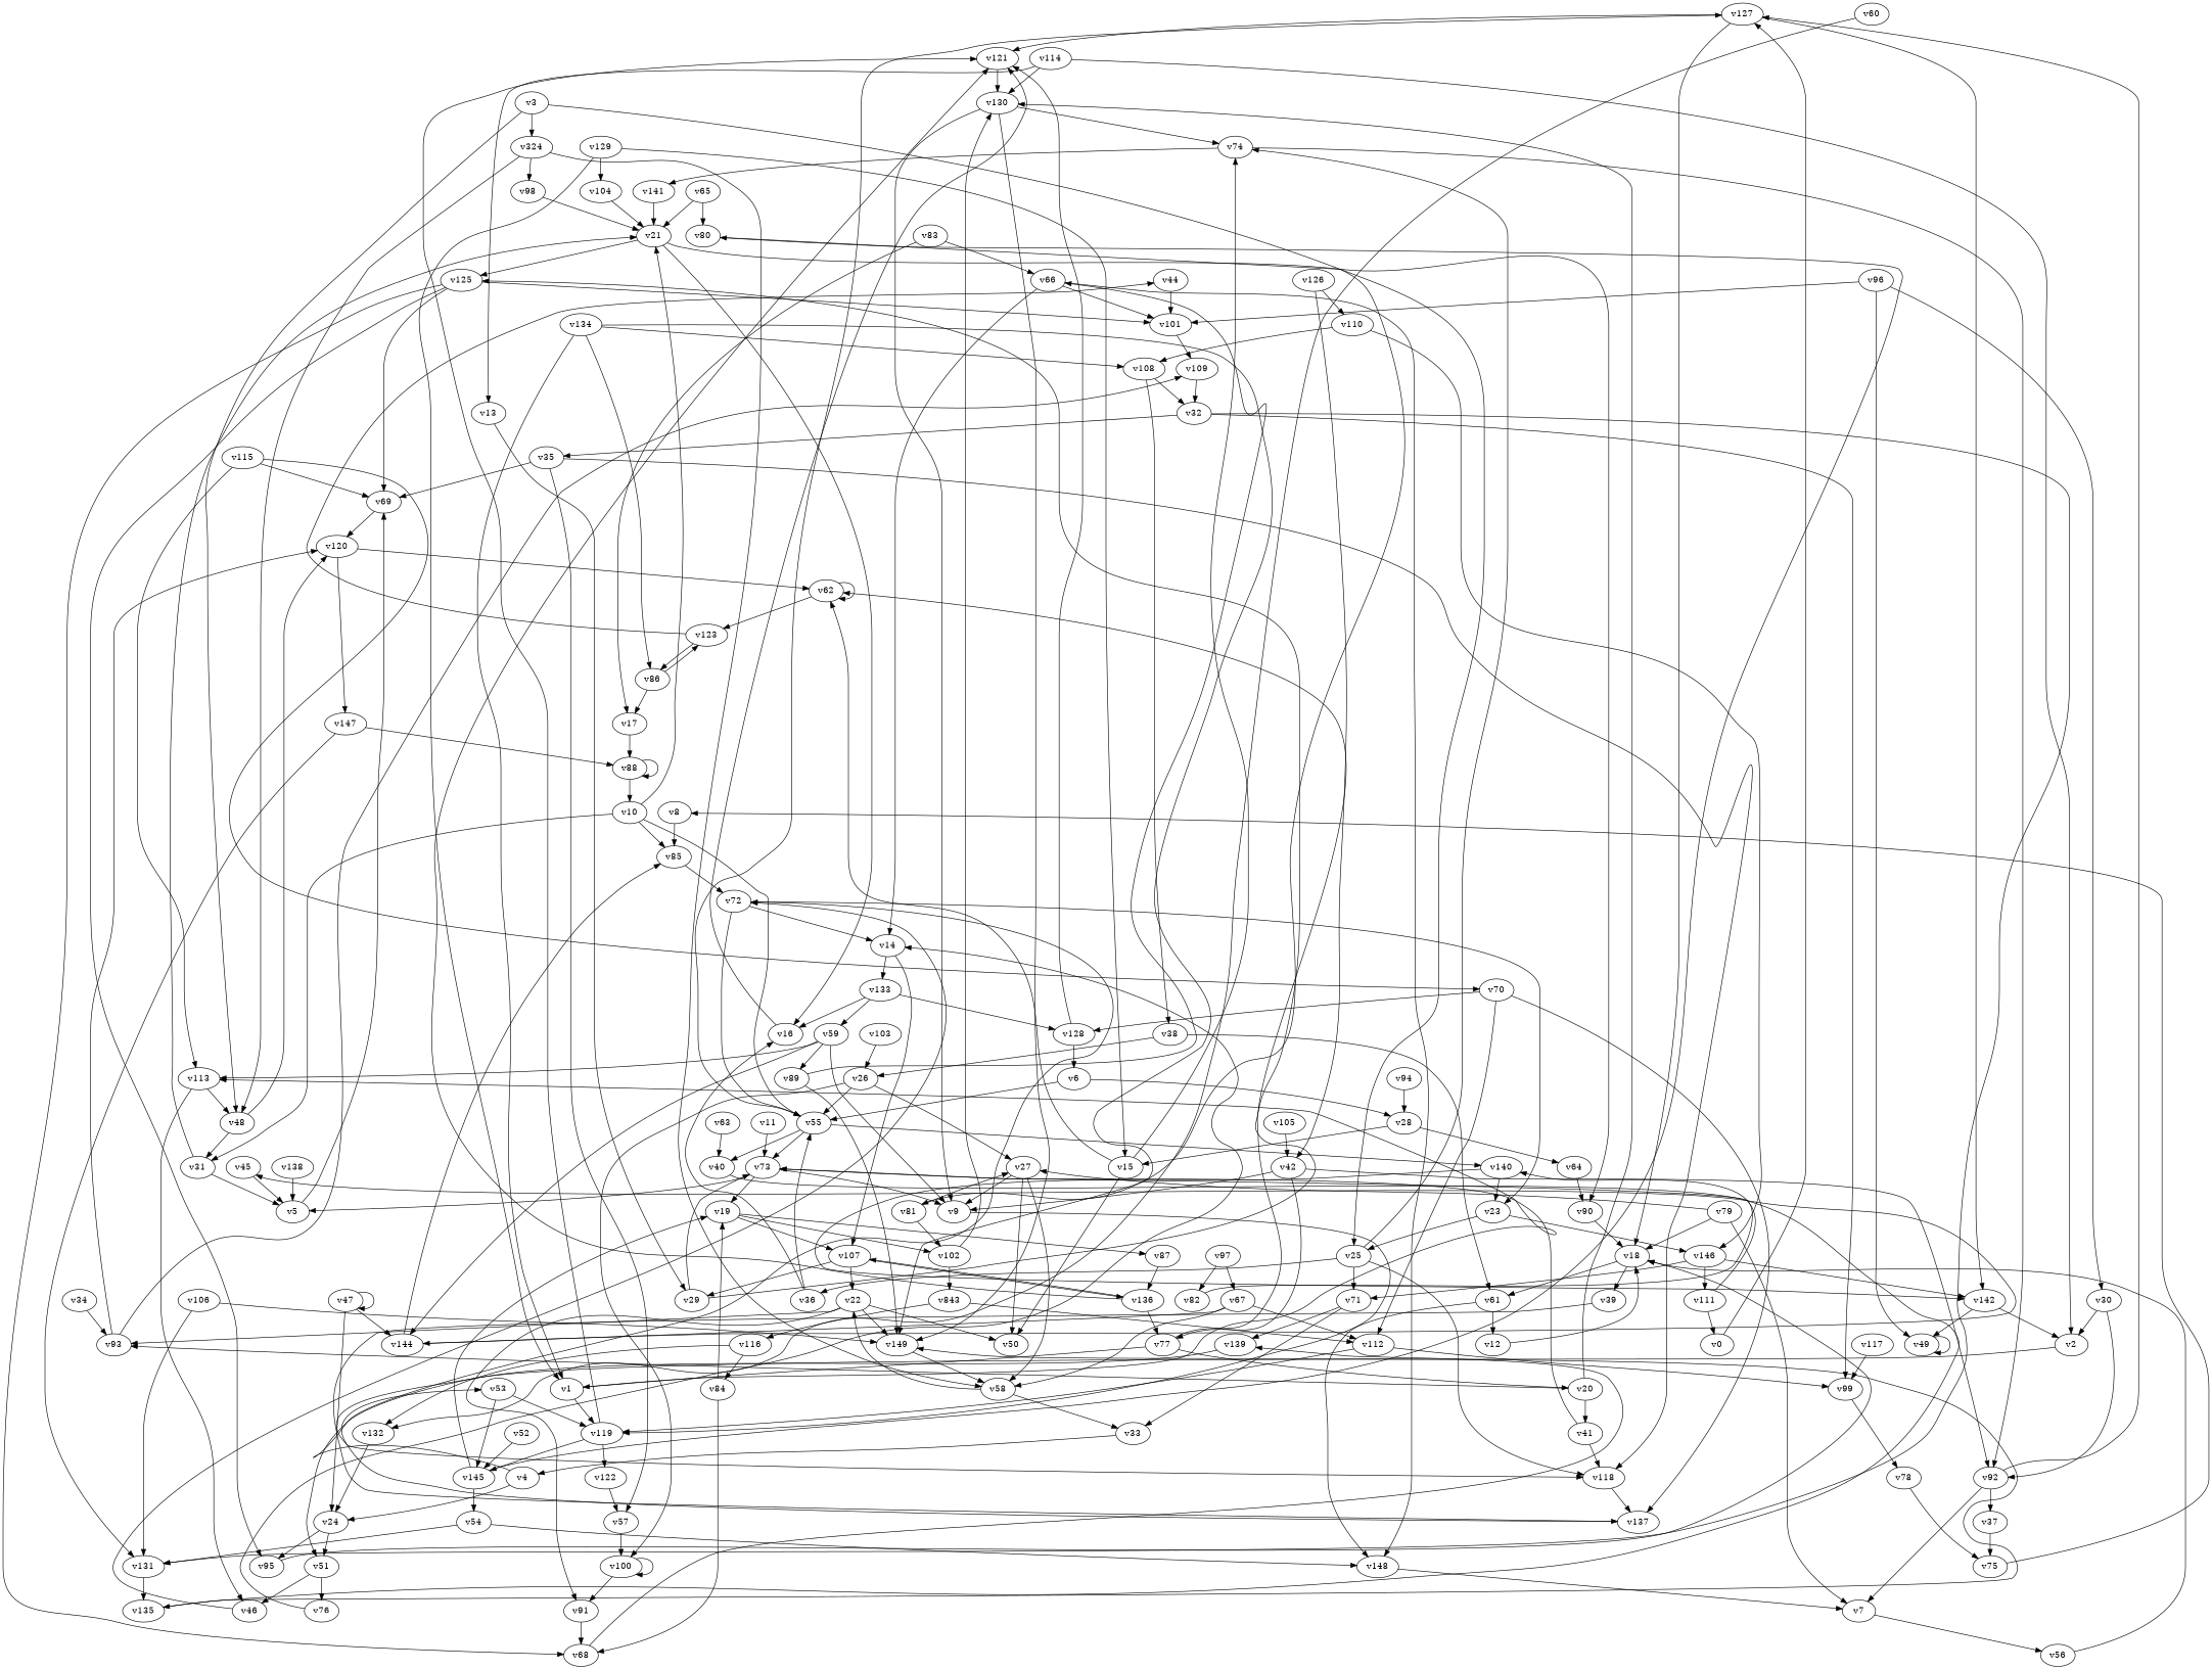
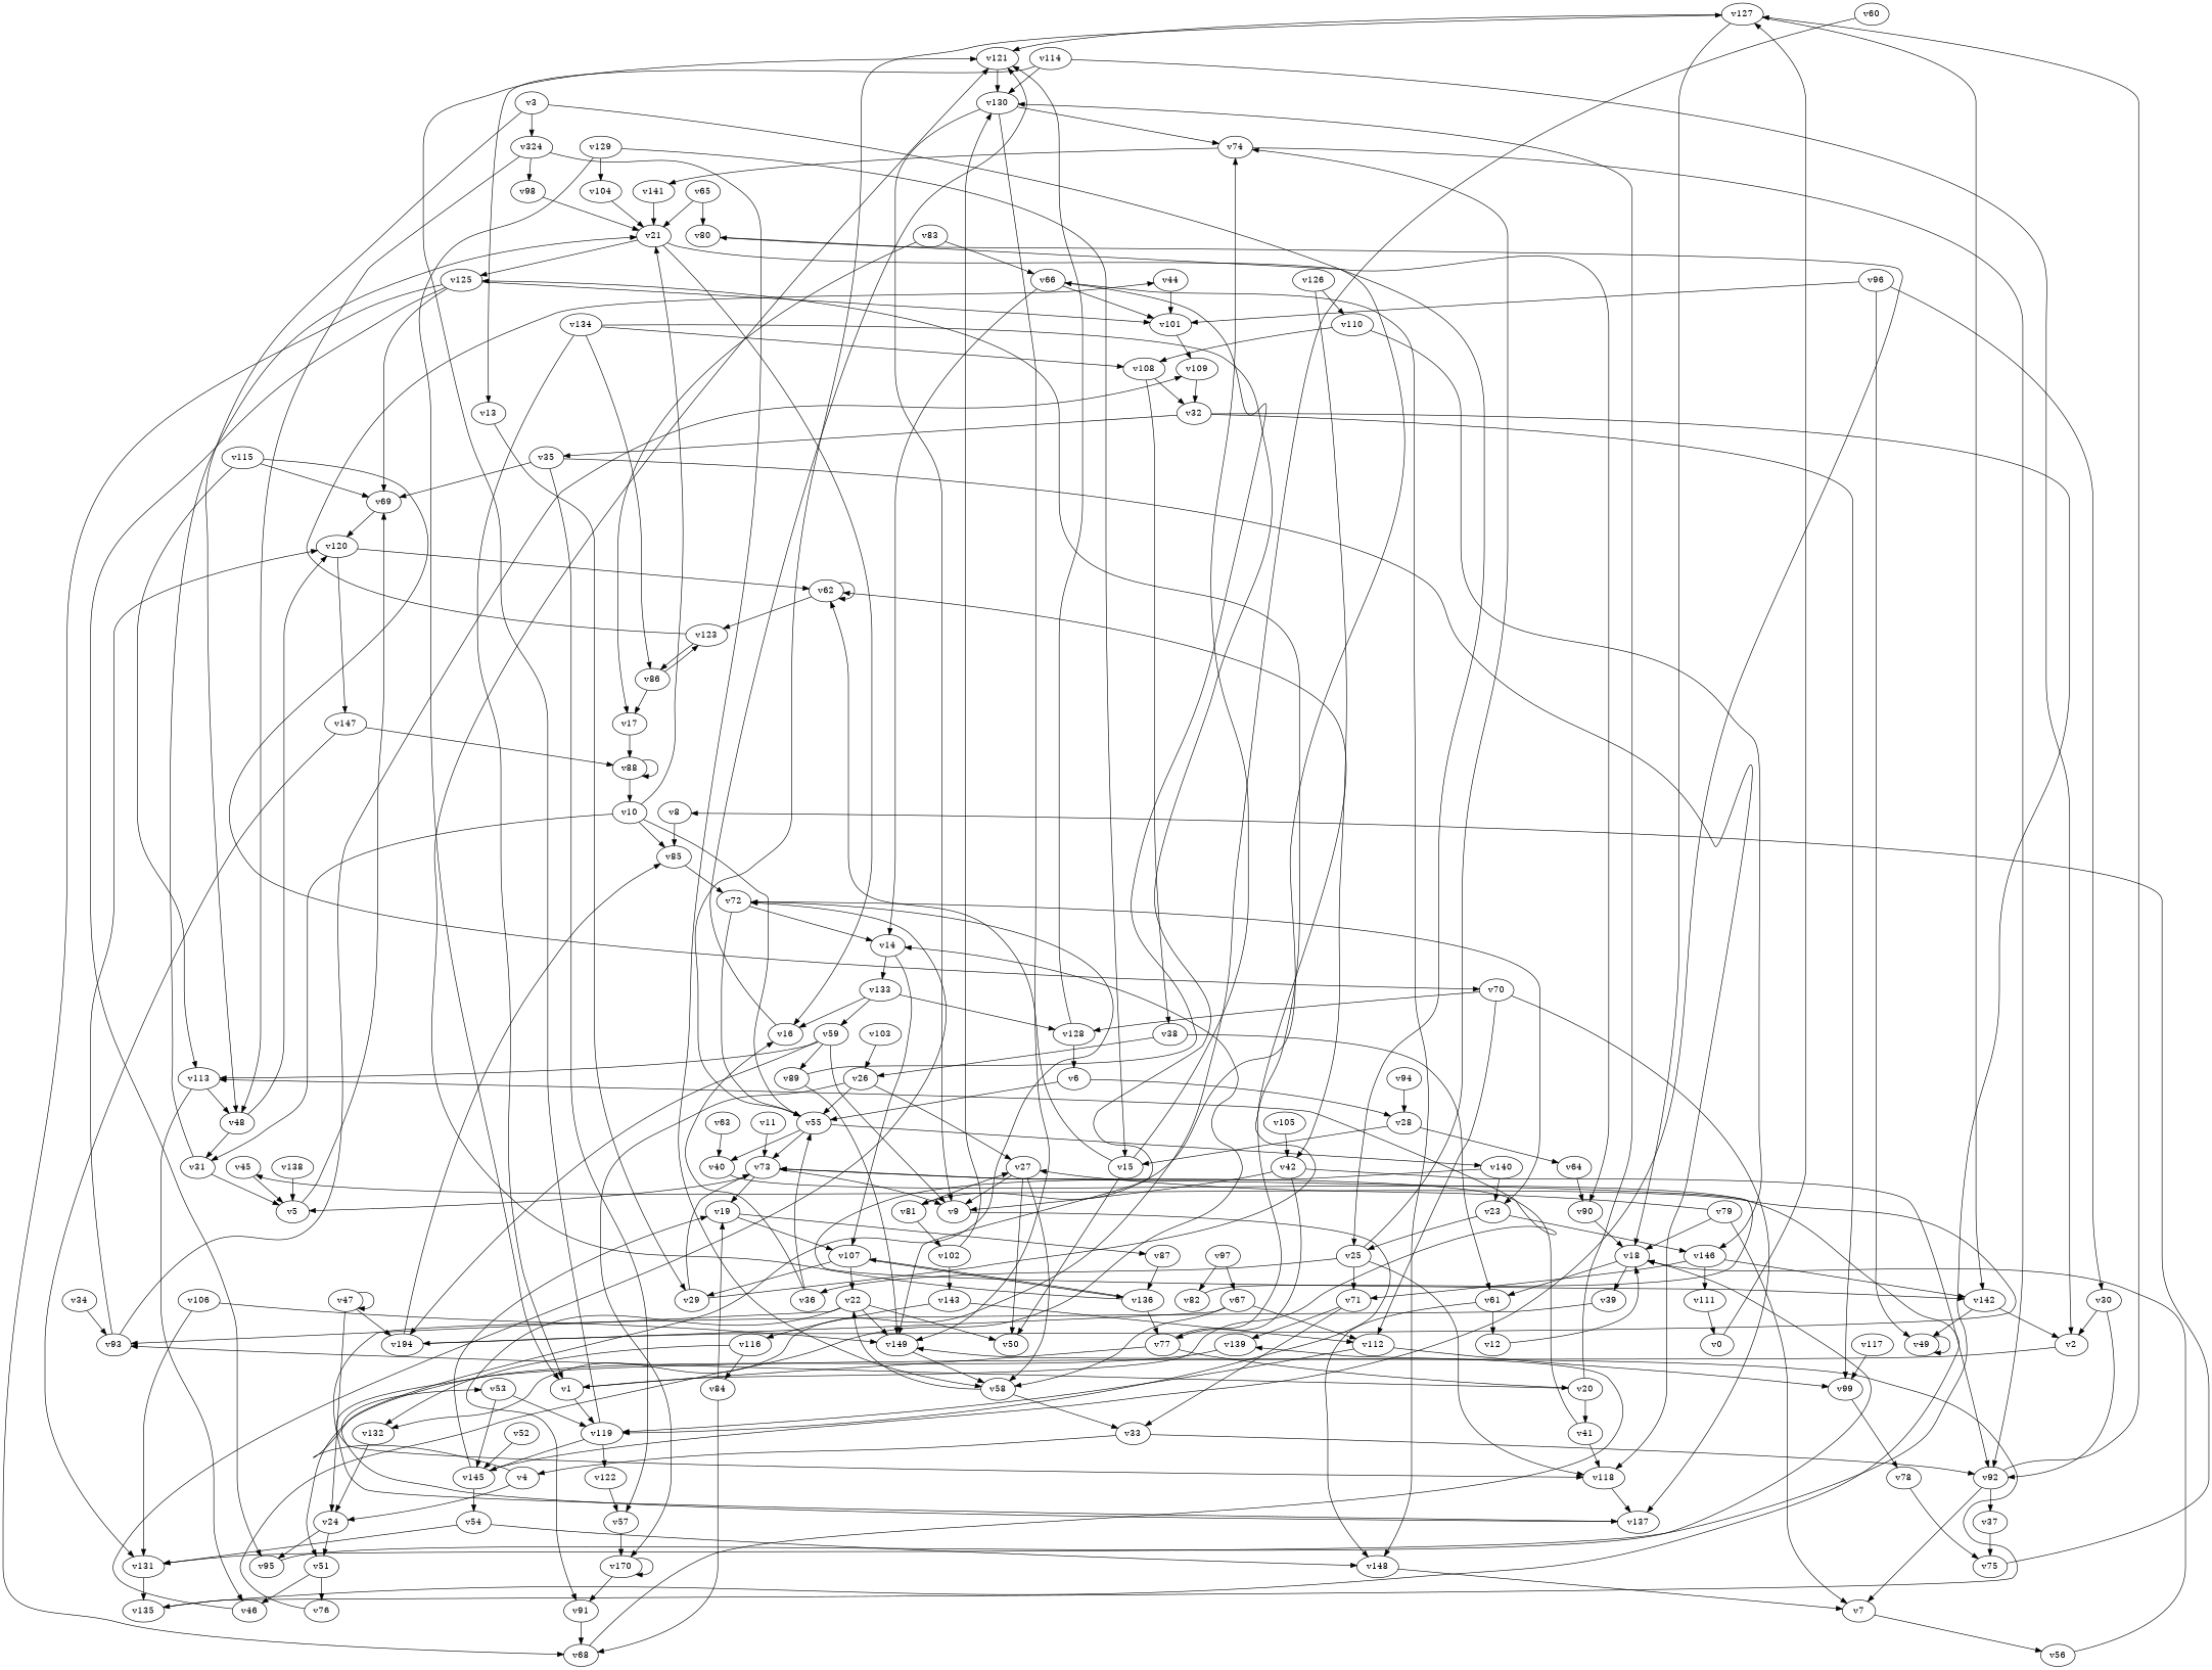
  digraph {
    node [player=1]
    v127 [player=0]
    v0
    v18
    v121 [player=0]
    v142 [player=0]
    v113 [player=0]
    v1
    v119
    v48
    v46 [player=0]
    v145
    v122 [player=0]
    v2 [player=0]
    v51
    v76
    v3 [player=0]
    v25
    n18 [label=v324 player=0]
    v74
    v36
    v71
    v118
    v31
    v120
    v58 [player=0]
    v98
    v4 [player=0]
    v24 [player=0]
    v72
    v95 [player=0]
    v55
    v14 [player=0]
    v23 [player=0]
    v69 [player=0]
    v5
    v6
    v28
    v15
    v64 [player=0]
    v73 [player=0]
    v40
    v140
    v7
    v56
    v8
    v85
    v9
    v10 [player=0]
    v21 [player=0]
    v16
    v90 [player=0]
    v125
    v11
    v19 [player=0]
    v12 [player=0]
    v39 [player=0]
    v61 [player=0]
    v13 [player=0]
    v29 [player=0]
    v62
    v107
    v133
    v22 [player=0]
    v136
    v59 [player=0]
    v128 [player=0]
    v50
    v123 [player=0]
    v92
    v141
    v130
    v17 [player=0]
    v88
    v137
    v148 [player=0]
    v87
    v102 [player=0]
-   v143 [player=0 label=v843]
+   v143 [player=0]
    v20 [player=0]
    v41 [player=0]
    v93 [player=0]
    v109 [player=0]
    v149 [player=0]
    v101
    v68 [player=0]
    v91
    v146
    v111 [player=0]
    v33 [player=0]
    v139
    v26 [player=0]
    v27 [player=0]
-   v100 [player=0]
+   v100 [player=0 label=v170]
    v30
    v37 [player=0]
    v35 [player=0]
    v32
    v99 [player=0]
    v131 [player=0]
    v57 [player=0]
    v78
    v135
    v34
    v75
    v38 [player=0]
    v53
    v42
    v77
    v44
    v45 [player=0]
    v47 [player=0]
-   v144
+   v144 [label=v194]
    v147 [player=0]
    v49
    v52 [player=0]
    v54
    v80 [player=0]
    v89 [player=0]
    v66
    v60 [player=0]
    v132
    v86 [player=0]
    v63
    v65
    v81
    v67 [player=0]
    v112
    v70 [player=0]
    v79
    v82
    v83 [player=0]
    v84
    v94
    v96
    v97 [player=0]
    v116 [player=0]
    v103 [player=0]
    v104
    v105 [player=0]
    v106
    v108 [player=0]
    v110 [player=0]
    v114 [player=0]
    v115
    v117 [player=0]
    v126 [player=0]
    v129
    v134
    v138
    v127 -> v18
    v127 -> v121
    v127 -> v142
    v0 -> v127
    v18 -> v39
    v18 -> v61
    v121 -> v130
    v142 -> v2
    v142 -> v49
    v113 -> v48
    v113 -> v46
    v1 -> v113 [constraint="t >= 4"]
    v1 -> v119
    v119 -> v121
    v119 -> v145
    v119 -> v122
    v48 -> v31
    v48 -> v120
    v46 -> v72 [constraint="t < 7"]
    v145 -> v19
    v145 -> v54
    v145 -> v80 [constraint="t < 11"]
    v122 -> v57
    v2 -> v51 [constraint="t mod 2 == 1"]
    v51 -> v46
    v51 -> v76
    v76 -> v14 [constraint="t < 5"]
    v3 -> v48
    v3 -> v25
    v3 -> n18
    v25 -> v74
    v25 -> v36
    v25 -> v71
    v25 -> v118
    n18 -> v48
    n18 -> v58
    n18 -> v98
    v74 -> v92
    v74 -> v141
    v36 -> v55
    v36 -> v16 [constraint="t >= 5"]
    v71 -> v33
    v71 -> v139
    v118 -> v137
    v31 -> v5
    v31 -> v21
    v120 -> v62
    v120 -> v147
    v58 -> v22
    v58 -> v33
    v98 -> v21
    v4 -> v24
    v4 -> v72 [constraint="t >= 1"]
    v24 -> v51
    v24 -> v95
    v72 -> v55
    v72 -> v14
    v72 -> v23
    v95 -> v18 [constraint="t mod 2 == 1"]
    v55 -> v127
    v55 -> v73
    v55 -> v40
    v55 -> v140
    v14 -> v107
    v14 -> v133
    v23 -> v25
    v23 -> v146
    v69 -> v120
    v5 -> v69
    v6 -> v55
    v6 -> v28
    v28 -> v15
    v28 -> v64
    v15 -> v74
    v15 -> v62
    v15 -> v50
    v64 -> v90
    v73 -> v5
    v73 -> v9
    v73 -> v19
    v40 -> v135 [constraint="t < 7"]
    v140 -> v142 [constraint="t < 12"]
    v140 -> v23
    v7 -> v56
    v56 -> v18
    v8 -> v85
    v85 -> v72
    v9 -> v119 [constraint="t < 6"]
    v10 -> v31
    v10 -> v55
    v10 -> v85
    v10 -> v21
    v21 -> v16
    v21 -> v90
    v21 -> v125
    v16 -> v121 [constraint="t >= 1"]
    v90 -> v18
    v125 -> v95
    v125 -> v69
    v125 -> v101
    v125 -> v68
    v11 -> v73
    v19 -> v107
    v19 -> v87 [constraint="t < 10"]
-   v19 -> v102
    v12 -> v18 [constraint="t mod 3 == 2"]
    v39 -> v137 [constraint="t >= 3"]
    v61 -> v12
    v61 -> v148
    v13 -> v29
    v29 -> v73
    v29 -> v62 [constraint="t < 11"]
    v62 -> v62
    v62 -> v123
    v107 -> v29
    v107 -> v22
    v107 -> v136
    v133 -> v16
    v133 -> v59
    v133 -> v128
    v22 -> v50
    v22 -> v93
    v22 -> v149
    v22 -> v91
    v136 -> v121 [constraint="t >= 4"]
    v136 -> v107
    v136 -> v77
    v59 -> v113
    v59 -> v9
    v59 -> v144
    v59 -> v89
    v128 -> v121
    v128 -> v6
    v123 -> v44 [constraint="t < 9"]
    v123 -> v86
    v92 -> v127
    v92 -> v7
    v92 -> v37
    v141 -> v21
    v130 -> v74
    v130 -> v9
    v130 -> v149
    v17 -> v88
    v88 -> v10
    v88 -> v88
    v137 -> v53 [constraint="t < 9"]
    v148 -> v7
    v87 -> v136
    v102 -> v130
    v102 -> v143
    v143 -> v112
    v143 -> v116
    v20 -> v130
    v20 -> v41
    v20 -> v93 [constraint="t < 9"]
    v41 -> v118
    v41 -> v73
    v93 -> v120
    v93 -> v109 [constraint="t < 13"]
    v109 -> v32
    v149 -> v58
    v101 -> v109
    v68 -> v139 [constraint="t < 6"]
    v91 -> v68
    v146 -> v142
    v146 -> v71
    v146 -> v111
    v111 -> v0
-   v111 -> v140
    v33 -> v4
+   v33 -> v92
    v139 -> v118 [constraint="t >= 1"]
    v26 -> v55
    v26 -> v27
    v26 -> v100
    v27 -> v58
    v27 -> v9
    v27 -> v50
    v100 -> v91
    v100 -> v100 [constraint="t >= 3"]
    v30 -> v2
    v30 -> v92
    v37 -> v75
    v35 -> v118
    v35 -> v69
    v35 -> v57
    v32 -> v35
    v32 -> v99
    v32 -> v131 [constraint="t mod 5 == 2"]
    v99 -> v78
    v131 -> v135
    v57 -> v100
    v78 -> v75
    v135 -> v149 [constraint="t >= 5"]
    v34 -> v93
    v75 -> v8 [constraint="t < 7"]
    v38 -> v61
    v38 -> v26
    v53 -> v119
    v53 -> v145
    v42 -> v9
    v42 -> v92
    v42 -> v77
    v77 -> v1
    v77 -> v125
    v77 -> v20
    v44 -> v101
    v45 -> v5
    v47 -> v24
    v47 -> v47
    v47 -> v144
    v144 -> v85
    v144 -> v45 [constraint="t mod 3 == 0"]
    v147 -> v88
    v147 -> v131
    v49 -> v49
    v52 -> v145
    v54 -> v148
    v54 -> v131
    v80 -> v81 [constraint="t mod 3 == 2"]
    v89 -> v149
    v89 -> v66 [constraint="t mod 3 == 1"]
    v66 -> v14
    v66 -> v148
    v66 -> v101
    v60 -> v132 [constraint="t >= 3"]
    v132 -> v24
    v86 -> v123 [constraint="t mod 3 == 0"]
    v86 -> v17
    v63 -> v40
    v65 -> v21
    v65 -> v80
    v81 -> v102
    v81 -> v27 [constraint="t >= 3"]
    v67 -> v58
    v67 -> v144
    v67 -> v112
    v112 -> v119
    v112 -> v99
    v70 -> v128
    v70 -> v137
    v70 -> v112
    v79 -> v18
    v79 -> v7
    v79 -> v27 [constraint="t >= 4"]
    v82 -> v73 [constraint="t < 12"]
    v83 -> v17
    v83 -> v66
    v84 -> v19
    v84 -> v68
    v94 -> v28
    v96 -> v101
    v96 -> v30
    v96 -> v49
    v97 -> v67
    v97 -> v82
    v116 -> v132
    v116 -> v84
    v103 -> v26
    v104 -> v21
    v105 -> v42
    v106 -> v149
    v106 -> v131
    v108 -> v32
    v108 -> v38
    v110 -> v146
    v110 -> v108
    v114 -> v2
    v114 -> v13
    v114 -> v130
    v115 -> v113
    v115 -> v69
    v115 -> v70 [constraint="t >= 2"]
    v117 -> v99
    v126 -> v42
    v126 -> v110
    v129 -> v1
    v129 -> v15
    v129 -> v104
    v134 -> v1
    v134 -> v149 [constraint="t >= 1"]
    v134 -> v86
    v134 -> v108
    v138 -> v5
  }
